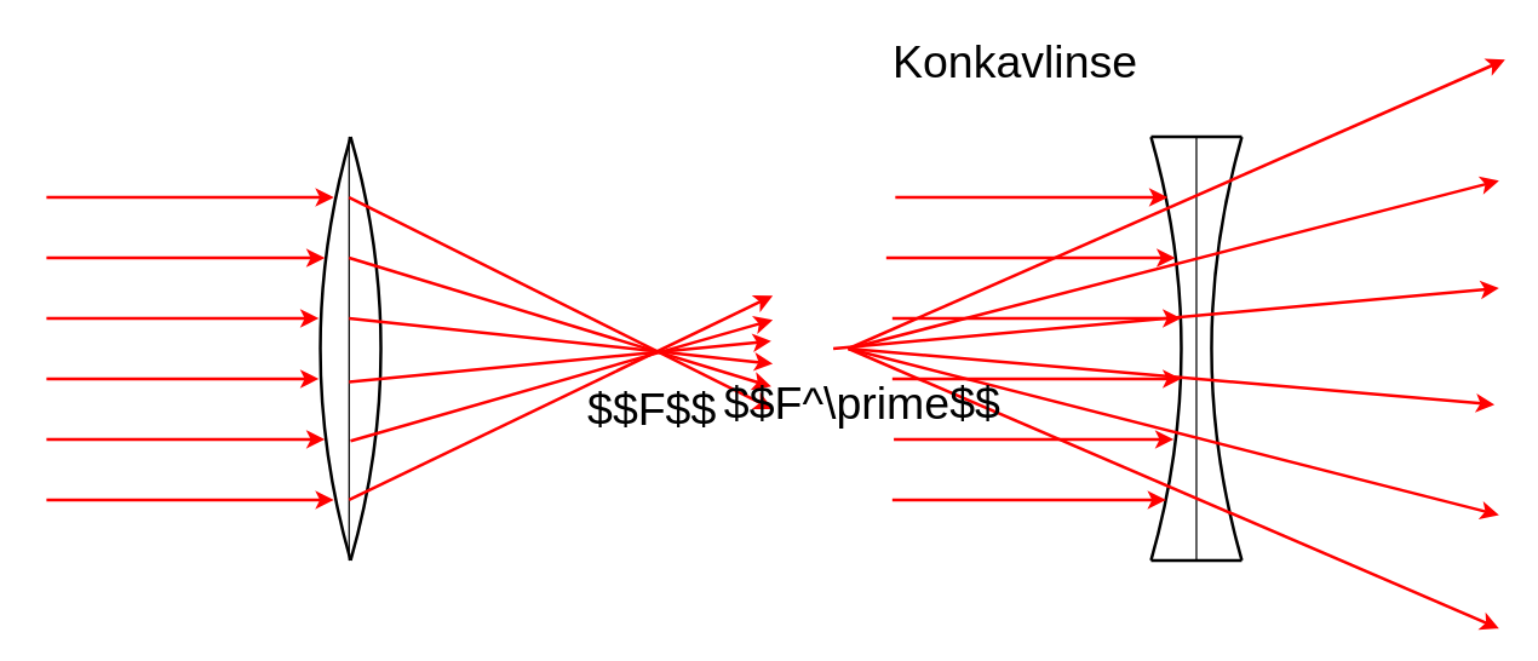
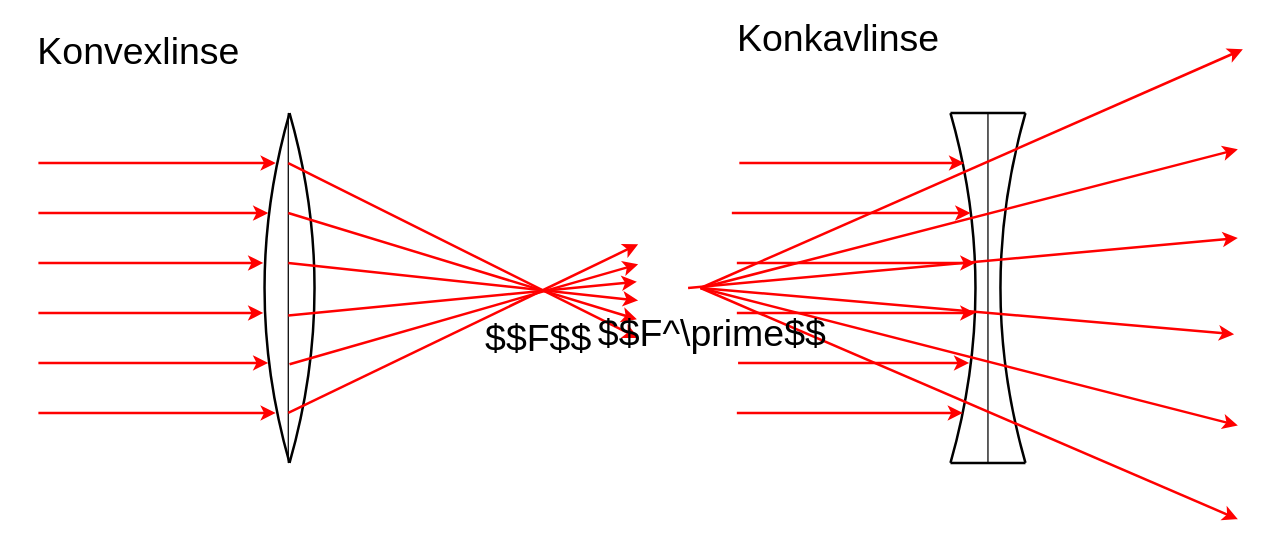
  <mxCell id="0" />
  <mxCell id="1" parent="0" />
  <mxCell id="2" value="" style="endArrow=none;html=1;curved=1;strokeWidth=2;" edge="1" parent="1"><mxGeometry width="50" height="50" relative="1" as="geometry"><mxPoint x="231" y="370" as="sourcePoint" /><mxPoint x="231" y="90" as="targetPoint" /><Array as="points"><mxPoint x="191" y="230" /></Array></mxGeometry></mxCell>
  <mxCell id="3" value="" style="endArrow=none;html=1;strokeWidth=1;curved=1;" edge="1" parent="1"><mxGeometry width="50" height="50" relative="1" as="geometry"><mxPoint x="230" y="370" as="sourcePoint" /><mxPoint x="230" y="90" as="targetPoint" /></mxGeometry></mxCell>
  <mxCell id="4" value="" style="endArrow=none;html=1;curved=1;strokeWidth=2;" edge="1" parent="1"><mxGeometry width="50" height="50" relative="1" as="geometry"><mxPoint x="231" y="370" as="sourcePoint" /><mxPoint x="231" y="90" as="targetPoint" /><Array as="points"><mxPoint x="271" y="230" /></Array></mxGeometry></mxCell>
  <mxCell id="5" value="" style="endArrow=none;html=1;curved=1;strokeWidth=2;" edge="1" parent="1"><mxGeometry width="50" height="50" relative="1" as="geometry"><mxPoint x="820" y="370" as="sourcePoint" /><mxPoint x="820" y="90" as="targetPoint" /><Array as="points"><mxPoint x="780" y="230" /></Array></mxGeometry></mxCell>
  <mxCell id="6" value="" style="endArrow=none;html=1;strokeWidth=1;curved=1;" edge="1" parent="1"><mxGeometry width="50" height="50" relative="1" as="geometry"><mxPoint x="790" y="370" as="sourcePoint" /><mxPoint x="790" y="90" as="targetPoint" /></mxGeometry></mxCell>
  <mxCell id="7" value="" style="endArrow=none;html=1;curved=1;strokeWidth=2;" edge="1" parent="1"><mxGeometry width="50" height="50" relative="1" as="geometry"><mxPoint x="760" y="370" as="sourcePoint" /><mxPoint x="760" y="90" as="targetPoint" /><Array as="points"><mxPoint x="800" y="230" /></Array></mxGeometry></mxCell>
  <mxCell id="8" value="" style="endArrow=none;html=1;strokeWidth=2;curved=1;" edge="1" parent="1"><mxGeometry width="50" height="50" relative="1" as="geometry"><mxPoint x="760" y="90" as="sourcePoint" /><mxPoint x="820" y="90" as="targetPoint" /></mxGeometry></mxCell>
  <mxCell id="9" value="" style="endArrow=none;html=1;strokeWidth=2;curved=1;" edge="1" parent="1"><mxGeometry width="50" height="50" relative="1" as="geometry"><mxPoint x="760" y="370" as="sourcePoint" /><mxPoint x="820" y="370" as="targetPoint" /></mxGeometry></mxCell>
  <mxCell id="10" value="" style="endArrow=classic;html=1;strokeColor=#FF0000;strokeWidth=2;curved=1;" edge="1" parent="1"><mxGeometry width="50" height="50" relative="1" as="geometry"><mxPoint x="230" y="130" as="sourcePoint" /><mxPoint x="510" y="270" as="targetPoint" /></mxGeometry></mxCell>
  <mxCell id="11" value="" style="endArrow=classic;html=1;strokeColor=#FF0000;strokeWidth=2;curved=1;" edge="1" parent="1"><mxGeometry width="50" height="50" relative="1" as="geometry"><mxPoint x="30" y="170" as="sourcePoint" /><mxPoint x="214" y="170" as="targetPoint" /></mxGeometry></mxCell>
  <mxCell id="12" value="" style="endArrow=classic;html=1;strokeColor=#FF0000;strokeWidth=2;curved=1;" edge="1" parent="1"><mxGeometry width="50" height="50" relative="1" as="geometry"><mxPoint x="30" y="210" as="sourcePoint" /><mxPoint x="210" y="210" as="targetPoint" /></mxGeometry></mxCell>
  <mxCell id="13" value="" style="endArrow=classic;html=1;strokeColor=#FF0000;strokeWidth=2;curved=1;" edge="1" parent="1"><mxGeometry width="50" height="50" relative="1" as="geometry"><mxPoint x="30" y="250" as="sourcePoint" /><mxPoint x="210" y="250" as="targetPoint" /></mxGeometry></mxCell>
  <mxCell id="14" value="" style="endArrow=classic;html=1;strokeColor=#FF0000;strokeWidth=2;curved=1;" edge="1" parent="1"><mxGeometry width="50" height="50" relative="1" as="geometry"><mxPoint x="30" y="290" as="sourcePoint" /><mxPoint x="214" y="290" as="targetPoint" /></mxGeometry></mxCell>
  <mxCell id="15" value="" style="endArrow=classic;html=1;strokeColor=#FF0000;strokeWidth=2;curved=1;" edge="1" parent="1"><mxGeometry width="50" height="50" relative="1" as="geometry"><mxPoint x="30" y="330" as="sourcePoint" /><mxPoint x="220" y="330" as="targetPoint" /></mxGeometry></mxCell>
  <mxCell id="16" value="" style="endArrow=classic;html=1;strokeColor=#FF0000;strokeWidth=2;curved=1;" edge="1" parent="1"><mxGeometry width="50" height="50" relative="1" as="geometry"><mxPoint x="591" y="130" as="sourcePoint" /><mxPoint x="771" y="130" as="targetPoint" /></mxGeometry></mxCell>
  <mxCell id="17" value="" style="endArrow=classic;html=1;strokeColor=#FF0000;strokeWidth=2;curved=1;" edge="1" parent="1"><mxGeometry width="50" height="50" relative="1" as="geometry"><mxPoint x="585" y="170" as="sourcePoint" /><mxPoint x="776" y="170" as="targetPoint" /></mxGeometry></mxCell>
  <mxCell id="18" value="" style="endArrow=classic;html=1;strokeColor=#FF0000;strokeWidth=2;curved=1;" edge="1" parent="1"><mxGeometry width="50" height="50" relative="1" as="geometry"><mxPoint x="589" y="210" as="sourcePoint" /><mxPoint x="780" y="210" as="targetPoint" /></mxGeometry></mxCell>
  <mxCell id="19" value="" style="endArrow=classic;html=1;strokeColor=#FF0000;strokeWidth=2;curved=1;" edge="1" parent="1"><mxGeometry width="50" height="50" relative="1" as="geometry"><mxPoint x="589" y="250" as="sourcePoint" /><mxPoint x="780" y="250" as="targetPoint" /></mxGeometry></mxCell>
  <mxCell id="20" value="" style="endArrow=classic;html=1;strokeColor=#FF0000;strokeWidth=2;curved=1;" edge="1" parent="1"><mxGeometry width="50" height="50" relative="1" as="geometry"><mxPoint x="590" y="290" as="sourcePoint" /><mxPoint x="775" y="290" as="targetPoint" /></mxGeometry></mxCell>
  <mxCell id="21" value="" style="endArrow=classic;html=1;strokeColor=#FF0000;strokeWidth=2;curved=1;" edge="1" parent="1"><mxGeometry width="50" height="50" relative="1" as="geometry"><mxPoint x="589" y="330" as="sourcePoint" /><mxPoint x="770" y="330" as="targetPoint" /></mxGeometry></mxCell>
- <mxCell id="23" value="Konkavlinse" style="text;html=1;resizable=0;autosize=1;align=center;verticalAlign=middle;points=[];fillColor=none;strokeColor=none;rounded=0;fontSize=30;" vertex="1" parent="1"><mxGeometry x="580" y="20" width="180" height="40" as="geometry" /></mxCell>
+ <mxCell id="22" value="Konvexlinse" style="text;html=1;resizable=0;autosize=1;align=center;verticalAlign=middle;points=[];fillColor=none;strokeColor=none;rounded=0;fontSize=30;" vertex="1" parent="1"><mxGeometry x="20" y="20" width="180" height="40" as="geometry" /></mxCell>
+ <mxCell id="23" value="Konkavlinse" style="text;html=1;resizable=0;autosize=1;align=center;verticalAlign=middle;points=[];fillColor=none;strokeColor=none;rounded=0;fontSize=30;" vertex="1" parent="1"><mxGeometry x="580" y="10" width="180" height="40" as="geometry" /></mxCell>
  <mxCell id="24" value="" style="endArrow=classic;html=1;strokeColor=#FF0000;strokeWidth=2;curved=1;" edge="1" parent="1"><mxGeometry width="50" height="50" relative="1" as="geometry"><mxPoint x="30" y="130" as="sourcePoint" /><mxPoint x="220" y="130" as="targetPoint" /></mxGeometry></mxCell>
  <mxCell id="25" value="" style="endArrow=classic;html=1;strokeColor=#FF0000;strokeWidth=2;curved=1;" edge="1" parent="1"><mxGeometry width="50" height="50" relative="1" as="geometry"><mxPoint x="230" y="170" as="sourcePoint" /><mxPoint x="509" y="255" as="targetPoint" /></mxGeometry></mxCell>
  <mxCell id="26" value="" style="endArrow=classic;html=1;strokeColor=#FF0000;strokeWidth=2;curved=1;" edge="1" parent="1"><mxGeometry width="50" height="50" relative="1" as="geometry"><mxPoint x="230" y="210" as="sourcePoint" /><mxPoint x="510" y="240" as="targetPoint" /></mxGeometry></mxCell>
  <mxCell id="27" value="" style="endArrow=classic;html=1;strokeColor=#FF0000;strokeWidth=2;curved=1;" edge="1" parent="1"><mxGeometry width="50" height="50" relative="1" as="geometry"><mxPoint x="230" y="252" as="sourcePoint" /><mxPoint x="509" y="225" as="targetPoint" /></mxGeometry></mxCell>
  <mxCell id="28" value="" style="endArrow=classic;html=1;strokeColor=#FF0000;strokeWidth=2;curved=1;" edge="1" parent="1"><mxGeometry width="50" height="50" relative="1" as="geometry"><mxPoint x="231" y="291" as="sourcePoint" /><mxPoint x="510" y="211" as="targetPoint" /></mxGeometry></mxCell>
  <mxCell id="29" value="" style="endArrow=classic;html=1;strokeColor=#FF0000;strokeWidth=2;curved=1;" edge="1" parent="1"><mxGeometry width="50" height="50" relative="1" as="geometry"><mxPoint x="230" y="330" as="sourcePoint" /><mxPoint x="510" y="195" as="targetPoint" /></mxGeometry></mxCell>
  <mxCell id="30" value="" style="endArrow=classic;html=1;strokeColor=#FF0000;strokeWidth=2;curved=1;" edge="1" parent="1"><mxGeometry width="50" height="50" relative="1" as="geometry"><mxPoint x="550" y="230" as="sourcePoint" /><mxPoint x="990" y="190" as="targetPoint" /></mxGeometry></mxCell>
  <mxCell id="31" value="" style="endArrow=classic;html=1;strokeColor=#FF0000;strokeWidth=2;curved=1;" edge="1" parent="1"><mxGeometry width="50" height="50" relative="1" as="geometry"><mxPoint x="560" y="230" as="sourcePoint" /><mxPoint x="987" y="267" as="targetPoint" /></mxGeometry></mxCell>
  <mxCell id="32" value="" style="endArrow=classic;html=1;strokeColor=#FF0000;strokeWidth=2;curved=1;" edge="1" parent="1"><mxGeometry width="50" height="50" relative="1" as="geometry"><mxPoint x="560" y="230" as="sourcePoint" /><mxPoint x="990" y="119" as="targetPoint" /></mxGeometry></mxCell>
  <mxCell id="33" value="" style="endArrow=classic;html=1;strokeColor=#FF0000;strokeWidth=2;curved=1;" edge="1" parent="1"><mxGeometry width="50" height="50" relative="1" as="geometry"><mxPoint x="560" y="230" as="sourcePoint" /><mxPoint x="994" y="39" as="targetPoint" /></mxGeometry></mxCell>
  <mxCell id="34" value="" style="endArrow=classic;html=1;strokeColor=#FF0000;strokeWidth=2;curved=1;" edge="1" parent="1"><mxGeometry width="50" height="50" relative="1" as="geometry"><mxPoint x="560" y="230" as="sourcePoint" /><mxPoint x="990" y="340" as="targetPoint" /></mxGeometry></mxCell>
  <mxCell id="35" value="" style="endArrow=classic;html=1;strokeColor=#FF0000;strokeWidth=2;curved=1;" edge="1" parent="1"><mxGeometry width="50" height="50" relative="1" as="geometry"><mxPoint x="560" y="230" as="sourcePoint" /><mxPoint x="990" y="415" as="targetPoint" /></mxGeometry></mxCell>
  <mxCell id="36" value="$$F$$" style="text;html=1;resizable=0;autosize=1;align=center;verticalAlign=middle;points=[];fillColor=none;strokeColor=none;rounded=0;fontSize=30;" vertex="1" parent="1"><mxGeometry x="380" y="250" width="100" height="40" as="geometry" /></mxCell>
  <mxCell id="37" value="$$F^\prime$$" style="text;html=1;resizable=0;autosize=1;align=center;verticalAlign=middle;points=[];fillColor=none;strokeColor=none;rounded=0;fontSize=30;" vertex="1" parent="1"><mxGeometry x="469" y="246" width="200" height="40" as="geometry" /></mxCell>
